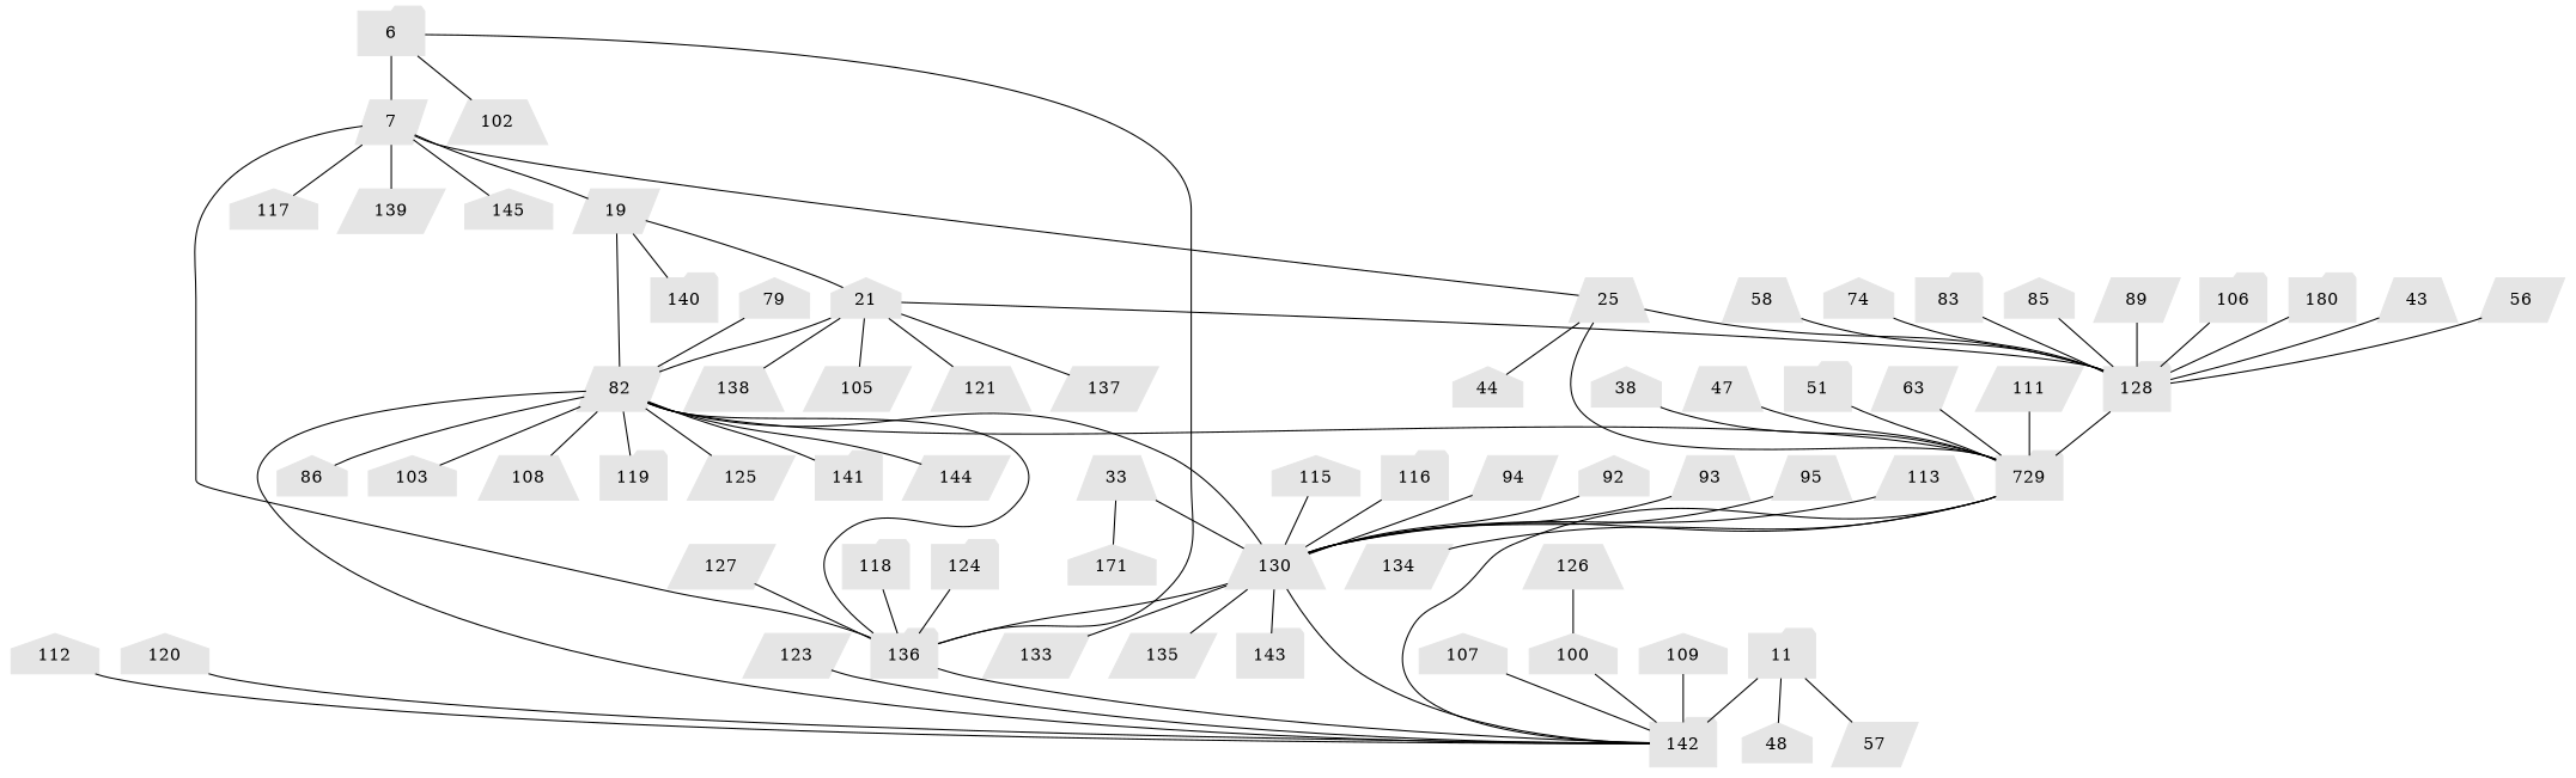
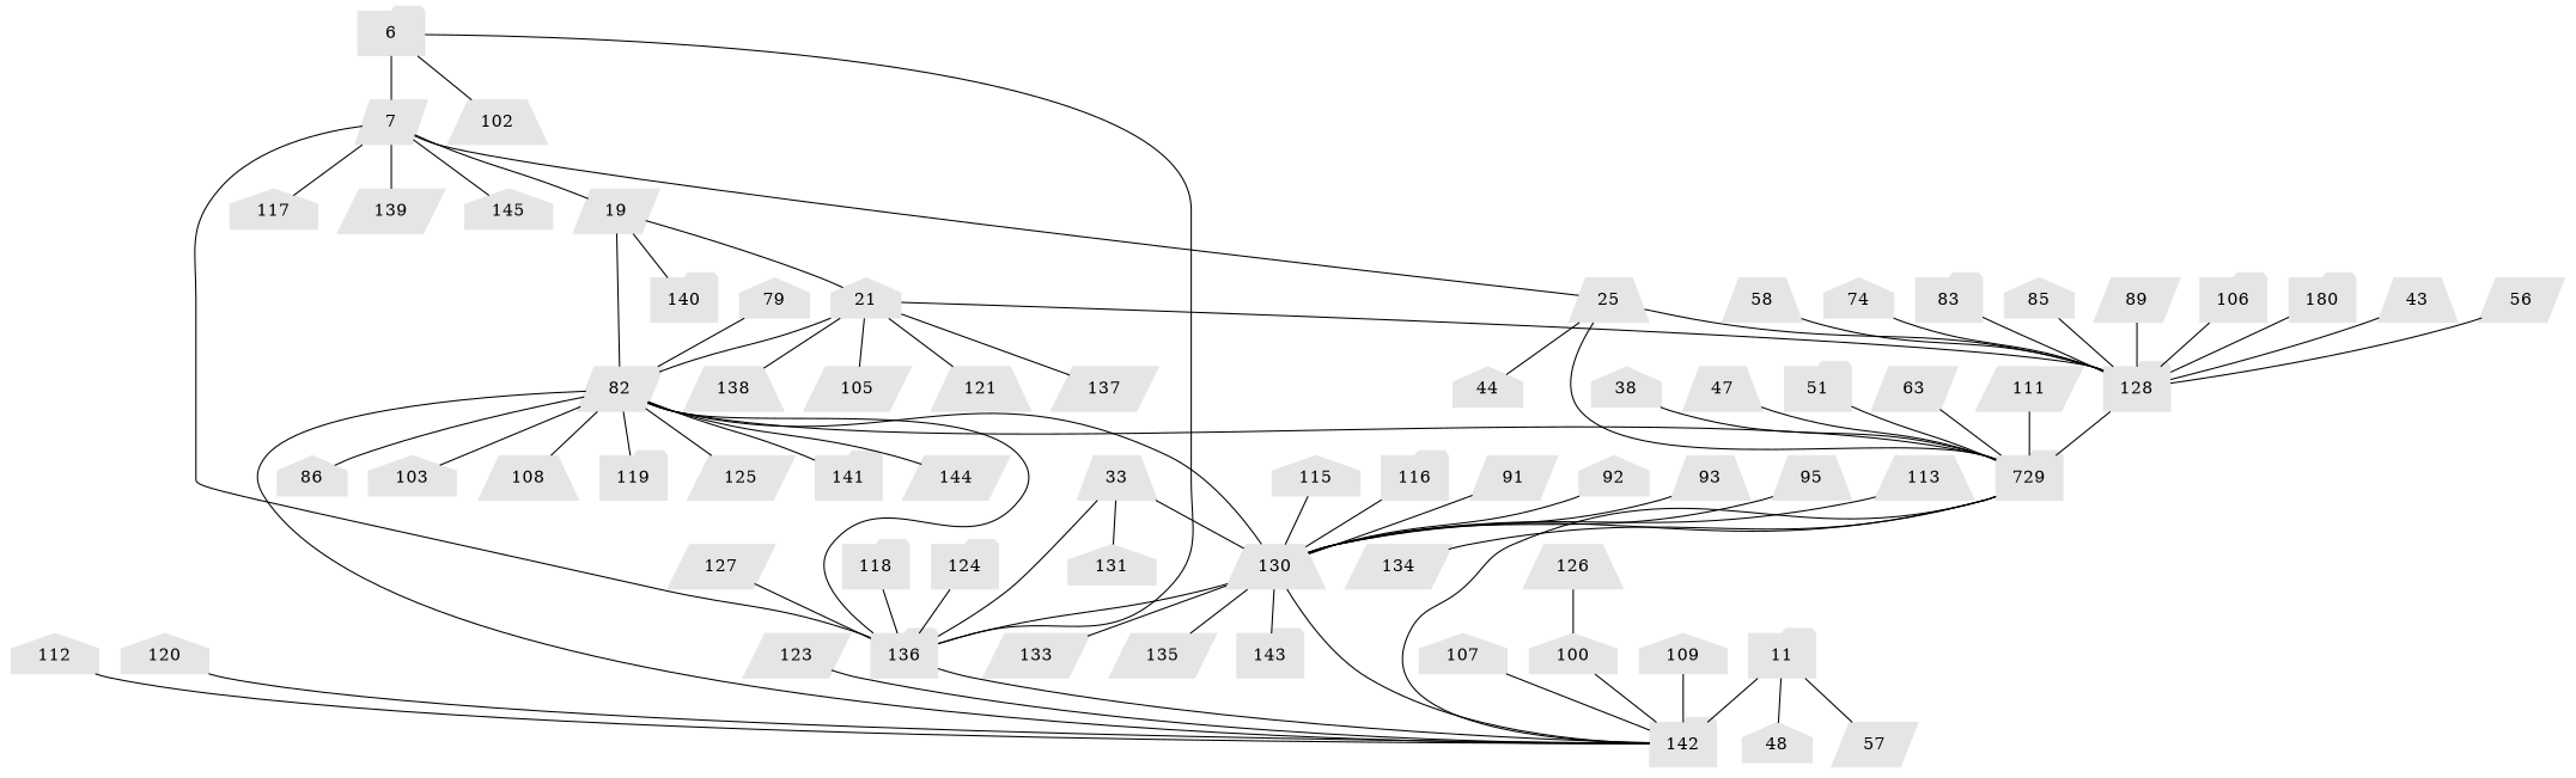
  graph {
    node [color=gray90 shape=parallelogram style=filled]
    6 [shape=folder super="+1"]
    7 [super="+5"]
    102 [shape=trapezium]
    136 [shape=folder super="+4+40+76+122+77+87+94"]
    19 [super="+17"]
    25 [shape=trapezium super="+22"]
    117 [shape=house]
    139
    145 [shape=house]
    142 [shape=folder super="+64+84+97+98+99"]
    21 [shape=house super="+16"]
    82 [super="+81+71+72+75+78"]
    140 [shape=folder]
    128 [shape=folder super="+26"]
    44 [shape=house]
    n16 [label=729 shape=folder super="+28+37"]
    11 [shape=folder super="+9"]
    48 [shape=house]
    57
    105
    121 [shape=trapezium]
    137
    138 [shape=trapezium]
    130 [shape=trapezium super="+31+46+55+66+59+68+35+45+69+88"]
    86 [shape=house]
    103 [shape=house]
    108 [shape=trapezium]
    119 [shape=folder]
    125
    141 [shape=folder]
    144 [super="+132"]
    134
    33 [shape=trapezium super="+30"]
-   131 [shape=house label=171]
+   131 [shape=house]
    133
    135
    143 [shape=folder]
    38 [shape=house]
    43 [shape=trapezium]
    47 [shape=trapezium]
    51 [shape=folder]
    56
    58 [shape=trapezium]
    63
    74 [shape=house]
    79 [shape=house]
    83 [shape=folder]
    85 [shape=house]
    89
-   91 [label=94]
+   91
    92 [shape=house]
    93 [shape=trapezium]
    95 [shape=trapezium]
    100 [shape=house super="+49"]
    106 [shape=folder]
    107 [shape=house]
    109 [shape=house super="+52"]
    n58 [label=180 shape=folder]
    111
    112 [shape=house]
    113 [shape=trapezium]
    115 [shape=house super="+61"]
    116 [shape=folder]
    118 [shape=folder]
    120 [shape=house]
    123
    124 [shape=folder super="+80"]
    126 [shape=trapezium super="+101"]
    127 [super="+73"]
    6 -- 7 [weight=6]
    6 -- 102
    6 -- 136 [weight=4]
    7 -- 136 [weight=6]
    7 -- 19
    7 -- 25
    7 -- 117
    7 -- 139
    7 -- 145
    136 -- 142
    19 -- 21 [weight=4]
    19 -- 82 [weight=6]
    19 -- 140
    25 -- 128 [weight=6]
    25 -- 44
    25 -- n16 [weight=4]
    21 -- 82 [weight=6]
    21 -- 128
    21 -- 105
    21 -- 121
    21 -- 137
    21 -- 138
    82 -- 136
    82 -- 142
    82 -- n16
    82 -- 130 [weight=2]
    82 -- 86
    82 -- 103
    82 -- 108
    82 -- 119
    82 -- 125
    82 -- 141
    82 -- 144
    128 -- n16 [weight=6]
    n16 -- 142
    n16 -- 130 [weight=2]
    n16 -- 134
    11 -- 142 [weight=10]
    11 -- 48
    11 -- 57
    130 -- 136
    130 -- 142 [weight=2]
    130 -- 133
    130 -- 135
    130 -- 143
+   33 -- 136
    33 -- 130 [weight=10]
    33 -- 131
    38 -- n16
    43 -- 128
    47 -- n16
    51 -- n16
    56 -- 128
    58 -- 128
    63 -- n16
    74 -- 128
    79 -- 82
    83 -- 128
    85 -- 128
    89 -- 128
    91 -- 130
    92 -- 130
    93 -- 130
    95 -- 130
    100 -- 142
    106 -- 128
    107 -- 142
    109 -- 142
    n58 -- 128
    111 -- n16
    112 -- 142
    113 -- 130
    115 -- 130
    116 -- 130
    118 -- 136
    120 -- 142
    123 -- 142
    124 -- 136
    126 -- 100
    127 -- 136
  }
